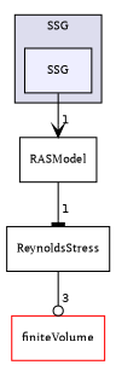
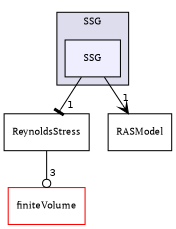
  digraph {
    compound=true
    fontname="PT Serif"
    node [fontname="PT Serif" fontsize=10 shape=box]
    edge [fontname="PT Serif" headlabel=1 labeldistance=1.5 labelfontname=Helvetica labelfontsize=10]
    n1 [fillcolor="#eeeeff" label=SSG pencolor=black style=filled]
    n2 [label=ReynoldsStress]
    n3 [label=RASModel]
    n4 [color=red label=finiteVolume]
    subgraph cluster_1 {
      bgcolor="#ddddee"
      fontsize=10
      label=SSG
      pencolor=black
      n1
    }
-   n3 -> n2 [arrowhead=tee]
+   n1 -> n2 [arrowhead=tee]
    n1 -> n3 [arrowhead=vee]
    n2 -> n4 [arrowhead=odot headlabel=3]
  }
